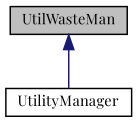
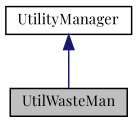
  digraph {
    fontname="Playfair Display"
    node [color=black fontname="Playfair Display" fontsize=10 shape=record style=filled]
    n1 [fillcolor=grey75 fontcolor=black height=0.2 label=UtilWasteMan width=0.4]
    n2 [fillcolor=white height=0.2 label=UtilityManager width=0.4]
-   n1 -> n2 [color=midnightblue dir=back fontname="Playfair Display" fontsize=10 labelfontname=Helvetica labelfontsize=10 style=solid]
+   n2 -> n1 [color=midnightblue dir=back fontname="Playfair Display" fontsize=10 labelfontname=Helvetica labelfontsize=10 style=solid]
  }
